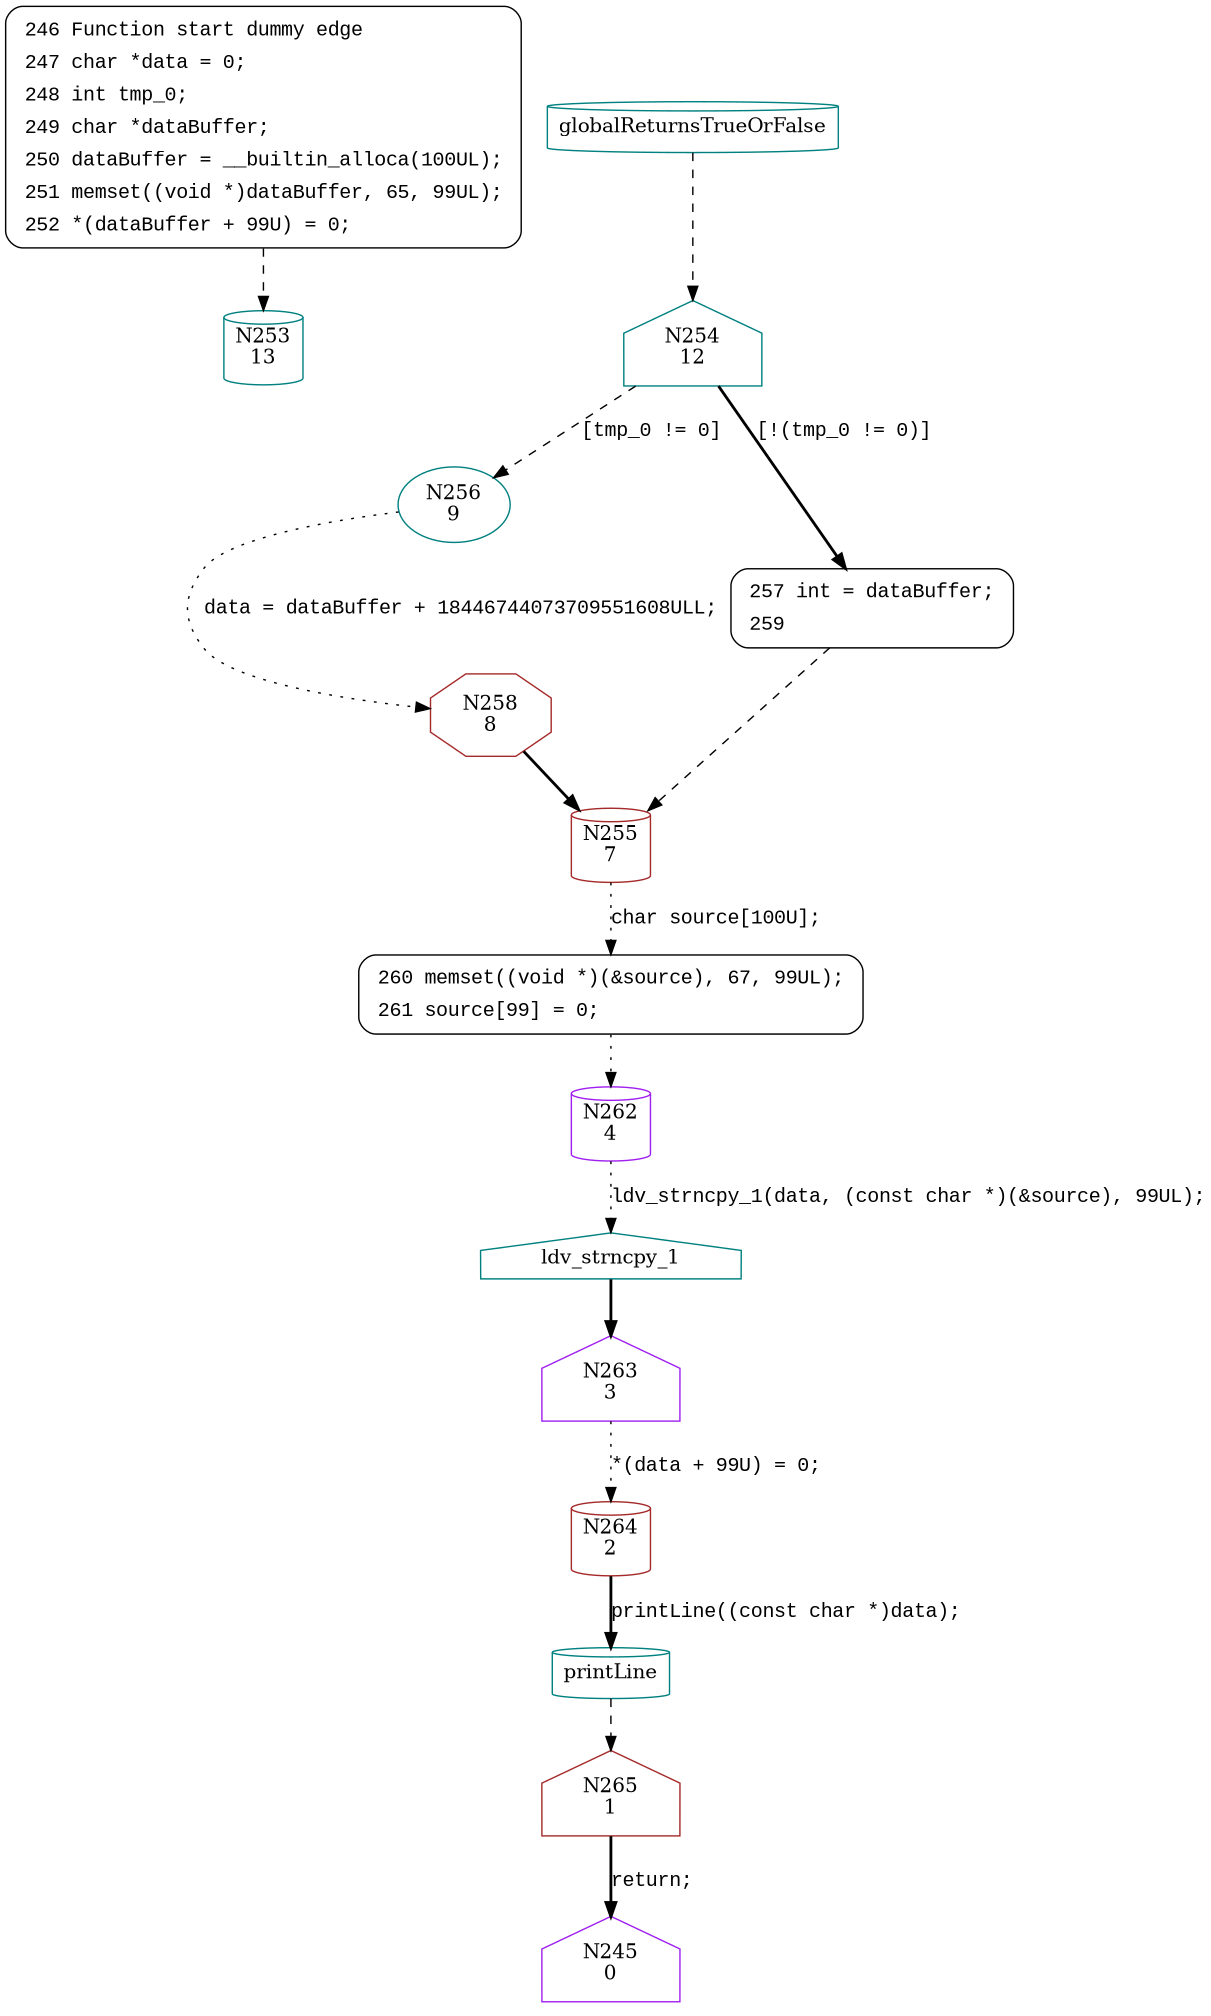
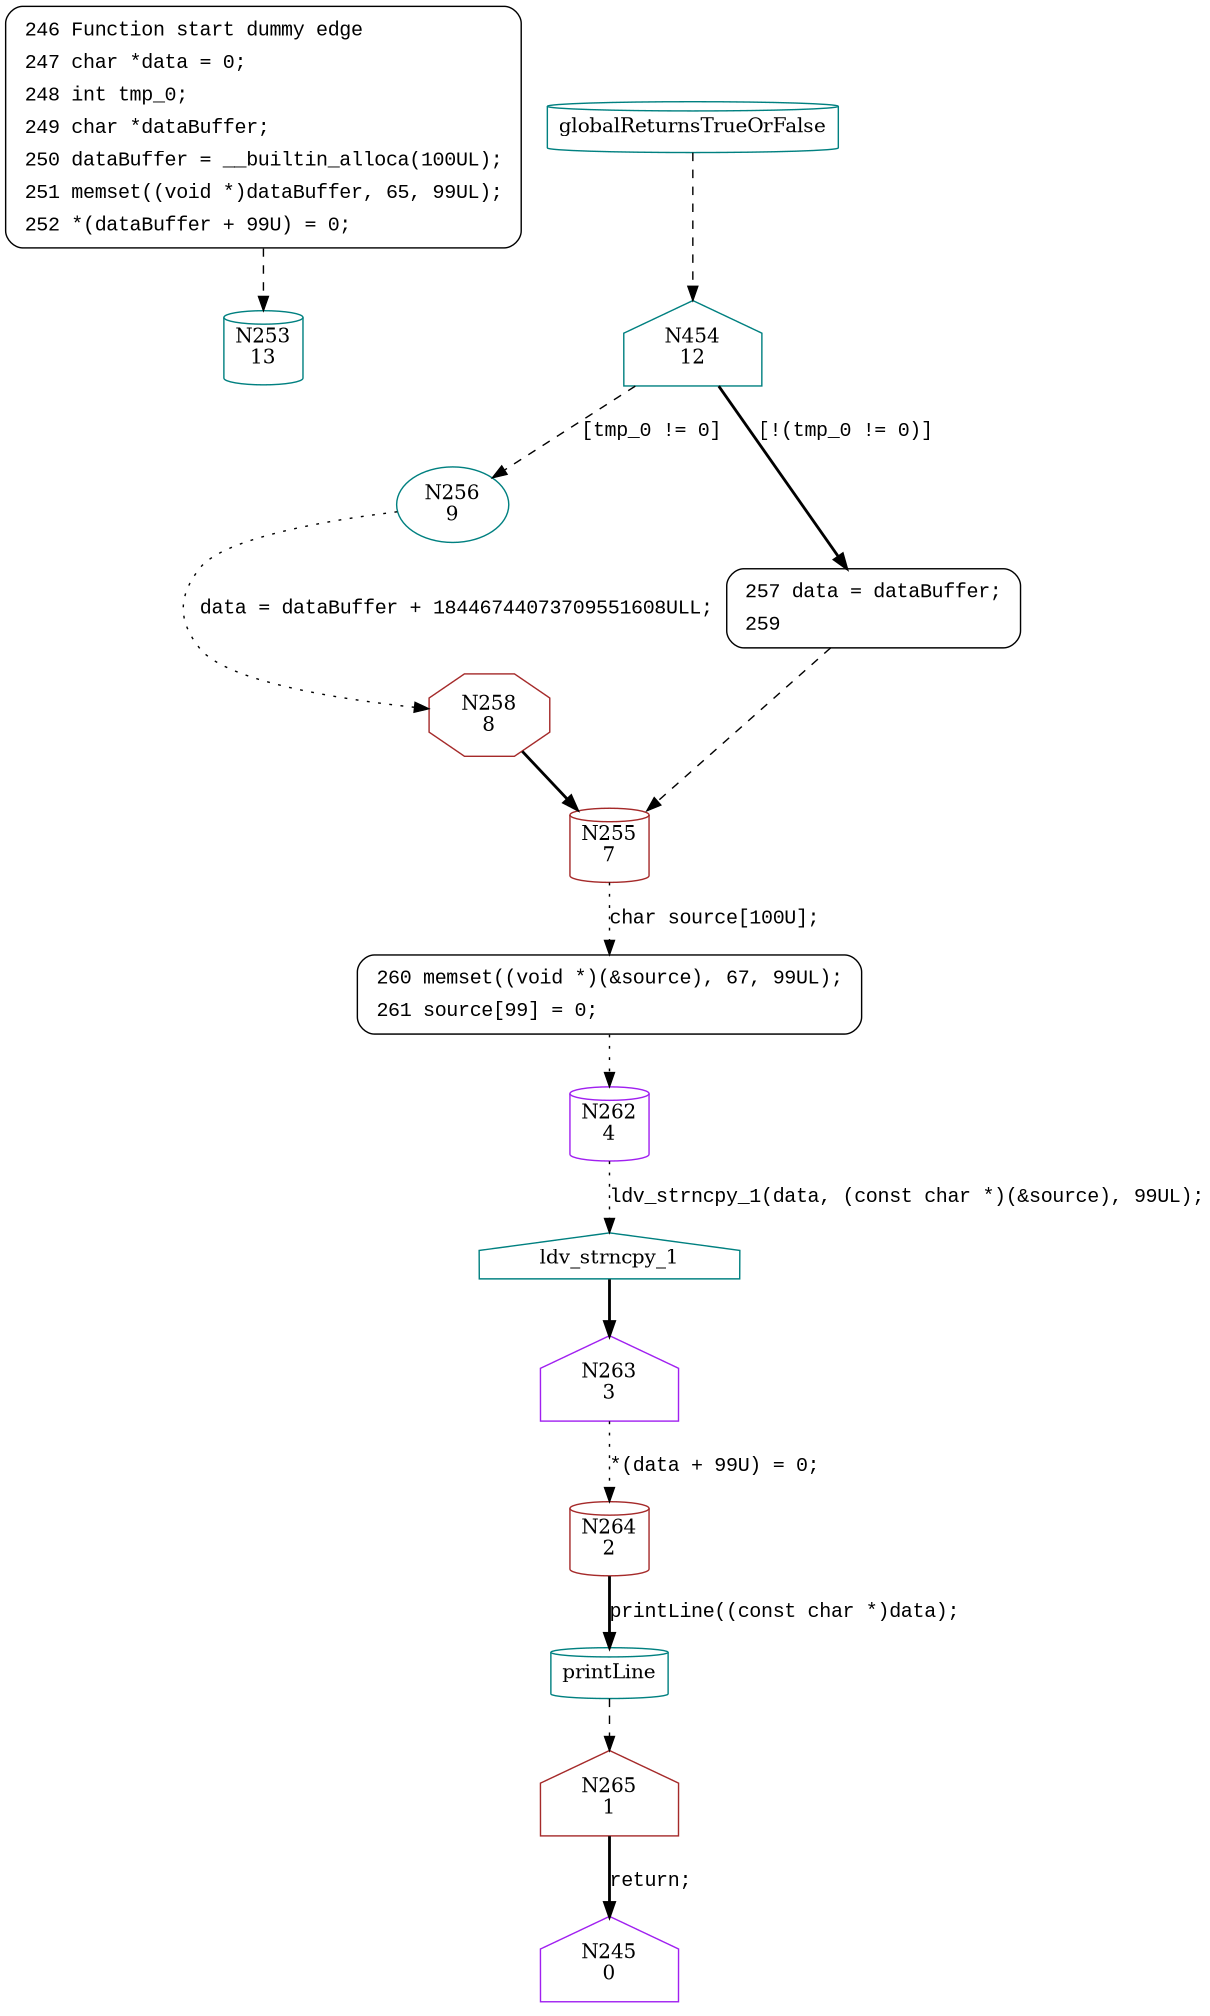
  digraph {
    node [color=teal shape=cylinder]
    edge [fontname="Courier New" style=dashed]
    n1 [label="N253\n13"]
    n2 [label=globalReturnsTrueOrFalse]
-   n3 [label="N254\n12" shape=house]
+   n3 [label="N454\n12" shape=house]
    n4 [label="N256\n9" shape=ellipse]
-   n5 [fillcolor=white fontname="Courier New" label=<<table border="0" cellborder="0" cellpadding="3" bgcolor="white"><tr><td align="right">257</td><td align="left">int = dataBuffer;</td></tr><tr><td align="right">259</td><td align="left"></td></tr></table>> penwidth=1 shape=Mrecord style="filled,bold" color=""]
+   n5 [fillcolor=white fontname="Courier New" label=<<table border="0" cellborder="0" cellpadding="3" bgcolor="white"><tr><td align="right">257</td><td align="left">data = dataBuffer;</td></tr><tr><td align="right">259</td><td align="left"></td></tr></table>> penwidth=1 shape=Mrecord style="filled,bold" color=""]
    n6 [color=brown label="N258\n8" shape=octagon]
    n7 [color=brown label="N255\n7"]
    n8 [fillcolor=white fontname="Courier New" label=<<table border="0" cellborder="0" cellpadding="3" bgcolor="white"><tr><td align="right">260</td><td align="left">memset((void *)(&amp;source), 67, 99UL);</td></tr><tr><td align="right">261</td><td align="left">source[99] = 0;</td></tr></table>> penwidth=1 shape=Mrecord style="filled,bold" color=""]
    n9 [color=purple label="N262\n4"]
    n10 [label=ldv_strncpy_1 shape=house]
    n11 [color=purple label="N263\n3" shape=house]
    n12 [color=brown label="N264\n2"]
    n13 [label=printLine]
    n14 [color=brown label="N265\n1" shape=house]
    n15 [color=purple label="N245\n0" shape=house]
    n16 [fillcolor=white fontname="Courier New" label=<<table border="0" cellborder="0" cellpadding="3" bgcolor="white"><tr><td align="right">246</td><td align="left">Function start dummy edge</td></tr><tr><td align="right">247</td><td align="left">char *data = 0;</td></tr><tr><td align="right">248</td><td align="left">int tmp_0;</td></tr><tr><td align="right">249</td><td align="left">char *dataBuffer;</td></tr><tr><td align="right">250</td><td align="left">dataBuffer = __builtin_alloca(100UL);</td></tr><tr><td align="right">251</td><td align="left">memset((void *)dataBuffer, 65, 99UL);</td></tr><tr><td align="right">252</td><td align="left">*(dataBuffer + 99U) = 0;</td></tr></table>> penwidth=1 shape=Mrecord style="filled,bold" color=""]
    n2 -> n3
    n3 -> n4 [label="[tmp_0 != 0]"]
    n3 -> n5 [label="[!(tmp_0 != 0)]" style=bold]
    n4 -> n6 [label="data = dataBuffer + 18446744073709551608ULL;" style=dotted]
    n5 -> n7 [fontname=""]
    n6 -> n7 [style=bold]
    n7 -> n8 [label="char source[100U];" style=dotted]
    n8 -> n9 [style=dotted fontname=""]
    n9 -> n10 [label="ldv_strncpy_1(data, (const char *)(&source), 99UL);" style=dotted]
    n10 -> n11 [style=bold]
    n11 -> n12 [label="*(data + 99U) = 0;" style=dotted]
    n12 -> n13 [label="printLine((const char *)data);" style=bold]
    n13 -> n14
    n14 -> n15 [label="return;" style=bold]
    n16 -> n1 [fontname=""]
  }
